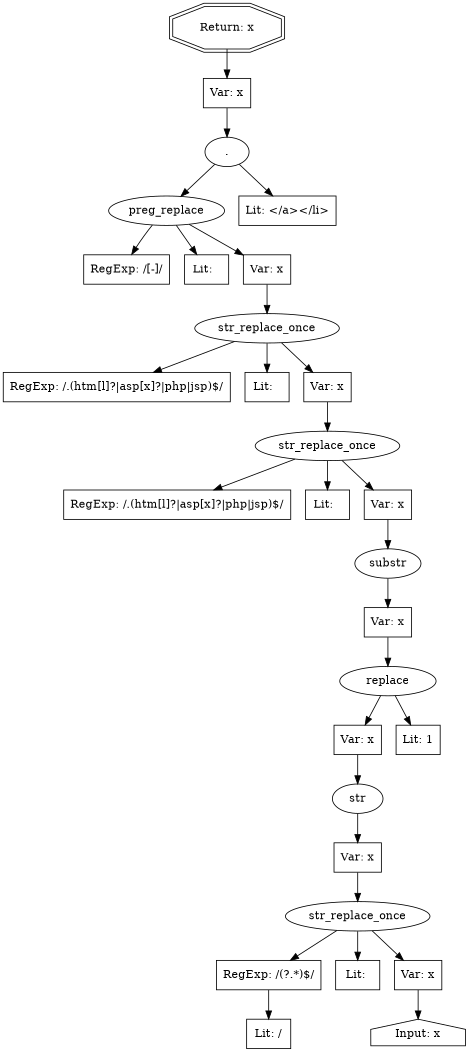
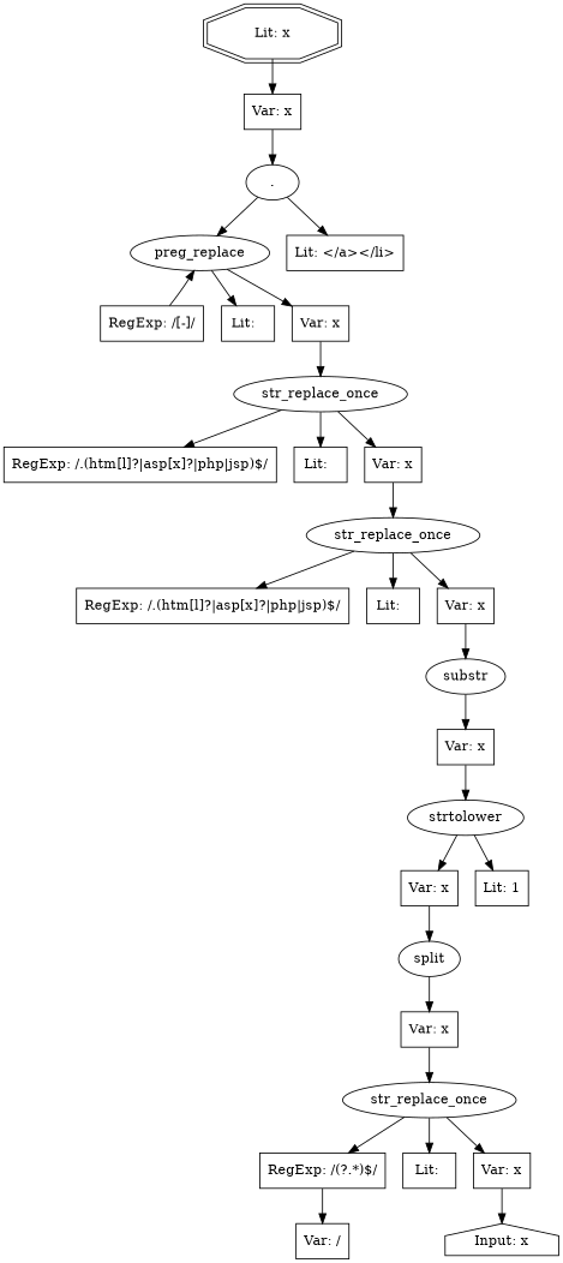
  digraph {
    node [shape=box]
    n1 [label="Input: x" shape=house]
    n2 [label=str_replace_once shape=ellipse]
    n3 [label="RegExp: /(\?.*)$/"]
    n4 [label="Lit: "]
    n5 [label="Var: x"]
-   n6 [label="Lit: /"]
-   n7 [label=str shape=ellipse]
+   n6 [label="Var: /"]
+   n7 [label=split shape=ellipse]
    n8 [label="Var: x"]
-   n9 [label=replace shape=ellipse]
+   n9 [label=strtolower shape=ellipse]
    n10 [label="Var: x"]
    n11 [label="Lit: 1"]
    n12 [label=substr shape=ellipse]
    n13 [label="Var: x"]
    n14 [label=str_replace_once shape=ellipse]
    n15 [label="RegExp: /\.(htm[l]?|asp[x]?|php|jsp)$/"]
    n16 [label="Lit:  "]
    n17 [label="Var: x"]
    n18 [label=str_replace_once shape=ellipse]
    n19 [label="RegExp: /\.(htm[l]?|asp[x]?|php|jsp)$/"]
    n20 [label="Lit:  "]
    n21 [label="Var: x"]
    n22 [label=preg_replace shape=ellipse]
    n23 [label="RegExp: /[-]/"]
    n24 [label="Lit:  "]
    n25 [label="Var: x"]
    n26 [label="." shape=ellipse]
    n27 [label="Lit: </a></li>"]
    n28 [label="Var: x"]
-   n29 [label="Return: x" shape=doubleoctagon]
+   n29 [label="Lit: x" shape=doubleoctagon]
    n2 -> n3
    n2 -> n4
    n2 -> n5
    n3 -> n6
    n5 -> n1
    n7 -> n8
    n8 -> n2
    n9 -> n10
    n9 -> n11
    n10 -> n7
    n12 -> n13
    n13 -> n9
    n14 -> n15
    n14 -> n16
    n14 -> n17
    n17 -> n12
    n18 -> n19
    n18 -> n20
    n18 -> n21
    n21 -> n14
-   n22 -> n23
+   n23 -> n22
    n22 -> n24
    n22 -> n25
    n25 -> n18
    n26 -> n22
    n26 -> n27
    n28 -> n26
    n29 -> n28
  }
